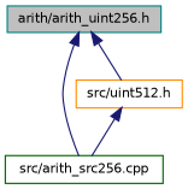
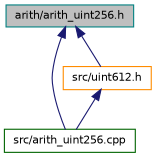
  digraph {
    node [fillcolor=white fontname=Helvetica fontsize=10 shape=record style=filled]
    edge [color=midnightblue dir=back fontname=Helvetica fontsize=10 labelfontname=Helvetica labelfontsize=10 style=solid]
    n1 [color=teal fillcolor=grey75 fontcolor=black height=0.2 label="arith/arith_uint256.h" width=0.4]
-   n2 [color=darkgreen height=0.2 label="src/arith_src256.cpp" width=0.4]
-   n3 [color=darkorange height=0.2 label="src/uint512.h" width=0.4]
+   n2 [color=darkgreen height=0.2 label="src/arith_uint256.cpp" width=0.4]
+   n3 [color=darkorange height=0.2 label="src/uint612.h" width=0.4]
    n1 -> n2
    n1 -> n3
    n3 -> n2
  }
